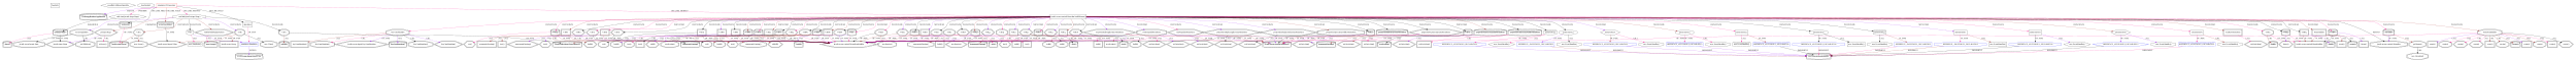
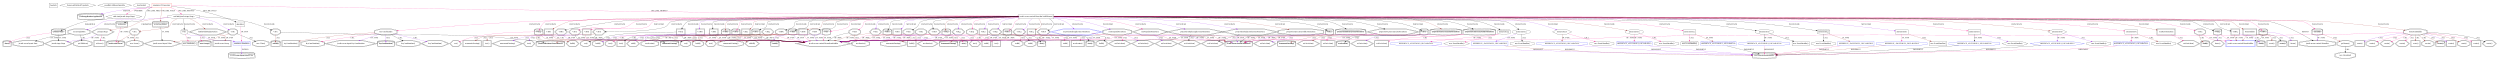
  digraph {
    fontname="Playfair Display"
    node [fontname="Playfair Display" shape=octagon isFrameworkType=true vertexType=INSIDE_CALL peripheries=2]
    edge [color=black fontname="Playfair Display"]
    baseInfo [category=extension_graph graphId=715 isAnonymous=false possibleRelation=true shape=box isFrameworkType="" vertexType="" peripheries=""]
+   frameworkRelatedTypesInfo [0="javafx.application.Application" shape=hexagon isFrameworkType="" vertexType="" peripheries=""]
    possibleCollaborationsInfo [0="715~CLIENT_METHOD_DECLARATION-INSTANTIATION-~javafx.application.Application ~javafx.event.EventHandler ~false~true" 1="715~CLIENT_METHOD_DECLARATION-INSTANTIATION-FIELD_DECLARATION-~javafx.application.Application ~javafx.scene.layout.StackPane ~false~false" shape=hexagon isFrameworkType="" vertexType="" peripheries=""]
    locationInfo [contextSignature=FXLauncher filePath="/JoshRobertson-BFSim/BFSim-master/src/simulator/FXLauncher.java" graphId=715 projectName="JoshRobertson-BFSim" isFrameworkType="" vertexType="" peripheries=""]
    n5 [color=red isFrameworkType=false label="simulator.FXLauncher" shape=box vertexType=ROOT_CLIENT_CLASS_DECLARATION peripheries=""]
    n6 [label="javafx.application.Application" shape=cylinder vertexType=FRAMEWORK_CLASS_TYPE]
    n7 [label=mainScene shape=cylinder vertexType=FIELD_DECLARATION]
    n8 [label=sceneGraphRoot shape=cylinder vertexType=FIELD_DECLARATION]
    n9 [isFrameworkType=false label=simulator shape=box vertexType=FIELD_DECLARATION peripheries=""]
    n10 [isFrameworkType=false label="void start(javafx.stage.Stage)" shape=hexagon vertexType=OVERRIDING_METHOD_DECLARATION peripheries=""]
    n11 [isFrameworkType=false label="void init(javafx.stage.Stage)" vertexType=CLIENT_METHOD_DECLARATION peripheries=""]
    n12 [isFrameworkType=false label="javafx.scene.control.MenuBar buildMenus()" shape=box vertexType=CLIENT_METHOD_DECLARATION peripheries=""]
    n13 [label="javafx.scene.Scene" shape=cylinder vertexType=FRAMEWORK_CLASS_TYPE]
    n14 [label="javafx.scene.layout.VBox" shape=hexagon vertexType=FRAMEWORK_CLASS_TYPE]
    n15 [color=blue isFrameworkType=false label="simulator.Simulator" shape=cylinder vertexType=REFERENCE_CLIENT_CLASS_DECLARATION peripheries=""]
    n16 [label=primaryStage shape=cylinder vertexType=PARAMETER_DECLARATION]
    n17 [label=primaryStage shape=hexagon vertexType=PARAMETER_DECLARATION]
    n18 [label=VAR1 vertexType=VARIABLE_EXPRESION]
    n19 [label=VAR2 shape=hexagon vertexType=VARIABLE_EXPRESION]
    n20 [isFrameworkType=false label=VAR3 shape=cylinder vertexType=VARIABLE_EXPRESION peripheries=""]
    n21 [label=battleFieldDisplaySurface shape=hexagon vertexType=VARIABLE_EXPRESION]
    n22 [label=VAR5 vertexType=VARIABLE_EXPRESION]
    n23 [label=sceneGraphRoot vertexType=VARIABLE_EXPRESION]
    n24 [label="javafx.scene.control.MenuBar" vertexType=FRAMEWORK_CLASS_TYPE]
    n25 [label=menuBar shape=cylinder vertexType=VARIABLE_EXPRESION]
    n26 [label=VAR9 shape=cylinder vertexType=VARIABLE_EXPRESION]
    n27 [label=VAR10 vertexType=VARIABLE_EXPRESION]
    n28 [label=VAR13 shape=hexagon vertexType=VARIABLE_EXPRESION]
    n29 [label=MenuItemBuilder vertexType=VARIABLE_EXPRESION]
    n30 [label=KeyCombination vertexType=VARIABLE_EXPRESION]
    n31 [label=VAR15 shape=cylinder vertexType=VARIABLE_EXPRESION]
    n32 [label=VAR16 shape=box vertexType=VARIABLE_EXPRESION]
    n33 [label=VAR17 vertexType=VARIABLE_EXPRESION]
    n34 [label=VAR18 shape=hexagon vertexType=VARIABLE_EXPRESION]
    n35 [label=VAR21 shape=box vertexType=VARIABLE_EXPRESION]
    n36 [label=VAR22 shape=hexagon vertexType=VARIABLE_EXPRESION]
    n37 [label=VAR23 shape=cylinder vertexType=VARIABLE_EXPRESION]
    n38 [label=VAR24 shape=cylinder vertexType=VARIABLE_EXPRESION]
    n39 [label=runPopulateMenuItem shape=hexagon vertexType=VARIABLE_EXPRESION]
    n40 [isFrameworkType=false label=anonymous28 shape=hexagon vertexType=VARIABLE_EXPRESION peripheries=""]
    n41 [label=runStartMenuItem shape=box vertexType=VARIABLE_EXPRESION]
    n42 [isFrameworkType=false label=anonymous30 vertexType=VARIABLE_EXPRESION peripheries=""]
    n43 [label=runSuspendMenuItem vertexType=VARIABLE_EXPRESION]
    n44 [isFrameworkType=false label=anonymous32 shape=box vertexType=VARIABLE_EXPRESION peripheries=""]
    n45 [label=VAR33 vertexType=VARIABLE_EXPRESION]
    n46 [label=VAR34 shape=cylinder vertexType=VARIABLE_EXPRESION]
    n47 [label=VAR35 shape=hexagon vertexType=VARIABLE_EXPRESION]
    n48 [label=VAR36 shape=box vertexType=VARIABLE_EXPRESION]
    n49 [label=MenuBuilder shape=box vertexType=VARIABLE_EXPRESION]
    n50 [label=VAR38 shape=hexagon vertexType=VARIABLE_EXPRESION]
    n51 [label=VAR39 shape=box vertexType=VARIABLE_EXPRESION]
    n52 [label=propertiesDisplayLightArmyMenuItem shape=hexagon vertexType=VARIABLE_EXPRESION]
    n53 [isFrameworkType=false label=anonymous42 shape=cylinder vertexType=VARIABLE_EXPRESION peripheries=""]
    n54 [label=VAR43 shape=cylinder vertexType=VARIABLE_EXPRESION]
    n55 [label=VAR44 shape=hexagon vertexType=VARIABLE_EXPRESION]
-   n56 [label=propertiesEditLightArmyMenuItem shape=hexagon vertexType=VARIABLE_EXPRESION]
+   n56 [label=propertiesEditLightArmyMenuItem shape=hexagon vertexType=VARIABLE_EXPRESION color=blue]
    n57 [isFrameworkType=false label=anonymous47 shape=cylinder vertexType=VARIABLE_EXPRESION peripheries=""]
    n58 [label=VAR48 vertexType=VARIABLE_EXPRESION]
    n59 [label=VAR49 shape=hexagon vertexType=VARIABLE_EXPRESION]
    n60 [label=propertiesDisplayDarkArmyMenuItem shape=hexagon vertexType=VARIABLE_EXPRESION]
    n61 [isFrameworkType=false label=anonymous52 vertexType=VARIABLE_EXPRESION peripheries=""]
    n62 [label=VAR53 shape=cylinder vertexType=VARIABLE_EXPRESION]
    n63 [label=VAR54 shape=box vertexType=VARIABLE_EXPRESION]
    n64 [label=propertiesEditDarkArmyMenuItem shape=cylinder vertexType=VARIABLE_EXPRESION]
    n65 [isFrameworkType=false label=anonymous57 vertexType=VARIABLE_EXPRESION peripheries=""]
    n66 [label=VAR58 shape=hexagon vertexType=VARIABLE_EXPRESION]
    n67 [label=VAR59 shape=cylinder vertexType=VARIABLE_EXPRESION]
    n68 [label=VAR60 shape=box vertexType=VARIABLE_EXPRESION]
    n69 [label=VAR61 shape=hexagon vertexType=VARIABLE_EXPRESION]
    n70 [label=propertiesOpenArmyListsMenuItem shape=hexagon vertexType=VARIABLE_EXPRESION]
    n71 [isFrameworkType=false label=anonymous65 shape=box vertexType=VARIABLE_EXPRESION peripheries=""]
    n72 [label=VAR66 shape=box vertexType=VARIABLE_EXPRESION]
    n73 [label=VAR67 shape=cylinder vertexType=VARIABLE_EXPRESION]
    n74 [label=propertiesCloseArmyListsMenuItem shape=cylinder vertexType=VARIABLE_EXPRESION]
    n75 [isFrameworkType=false label=anonymous70 shape=box vertexType=VARIABLE_EXPRESION peripheries=""]
    n76 [label=VAR71 shape=cylinder vertexType=VARIABLE_EXPRESION]
    n77 [label=VAR72 shape=box vertexType=VARIABLE_EXPRESION]
    n78 [label=VAR73 shape=cylinder vertexType=VARIABLE_EXPRESION]
    n79 [label=VAR74 shape=hexagon vertexType=VARIABLE_EXPRESION]
    n80 [label=propertiesOpenArmyTablesMenuItem vertexType=VARIABLE_EXPRESION]
    n81 [isFrameworkType=false label=anonymous78 shape=hexagon vertexType=VARIABLE_EXPRESION peripheries=""]
    n82 [label=VAR79 shape=cylinder vertexType=VARIABLE_EXPRESION]
    n83 [label=VAR80 shape=box vertexType=VARIABLE_EXPRESION]
    n84 [label=propertiesCloseArmyTablesMenuItem shape=cylinder vertexType=VARIABLE_EXPRESION]
    n85 [isFrameworkType=false label=anonymous83 shape=box vertexType=VARIABLE_EXPRESION peripheries=""]
    n86 [label=VAR84 shape=box vertexType=VARIABLE_EXPRESION]
    n87 [label=VAR85 shape=cylinder vertexType=VARIABLE_EXPRESION]
    n88 [label=VAR86 vertexType=VARIABLE_EXPRESION]
    n89 [label=VAR87 shape=box vertexType=VARIABLE_EXPRESION]
    n90 [label=VAR89 vertexType=VARIABLE_EXPRESION]
    n91 [label="javafx.scene.layout.StackPane" shape=cylinder vertexType=FRAMEWORK_CLASS_TYPE]
    n92 [label="javafx.stage.Stage" shape=hexagon vertexType=FRAMEWORK_CLASS_TYPE]
    n93 [label="show()" shape=cylinder]
    n94 [label="setScene()" shape=box]
    n95 [label="new VBox()" vertexType=CONSTRUCTOR_CALL]
    n96 [label="new Scene()" vertexType=CONSTRUCTOR_CALL]
    n97 [isFrameworkType=false label="new Simulator()" shape=cylinder vertexType=CONSTRUCTOR_CALL peripheries=""]
    n98 [label="javafx.scene.Group" shape=box vertexType=FRAMEWORK_CLASS_TYPE]
    n99 [label="new Group()" shape=cylinder vertexType=CONSTRUCTOR_CALL]
    n100 [label="javafx.collections.ObservableList" shape=cylinder vertexType=FRAMEWORK_INTERFACE_TYPE]
    n101 [label="addAll()" shape=cylinder]
    n102 [label="javafx.scene.layout.Pane" vertexType=FRAMEWORK_CLASS_TYPE]
    n103 [label="getChildren()"]
    n104 [label="getMenus()"]
    n105 [label="javafx.scene.control.MenuItemBuilder" shape=hexagon vertexType=FRAMEWORK_CLASS_TYPE]
    n106 [label="build()" shape=cylinder]
    n107 [label="accelerator()"]
    n108 [label="mnemonicParsing()"]
    n109 [label=VAR12 vertexType=VARIABLE_EXPRESION]
    n110 [label="text()" shape=cylinder]
    n111 [label="create()" shape=hexagon]
    n112 [label="create()" shape=box]
    n113 [label="create()"]
    n114 [label="create()" shape=cylinder]
    n115 [label="create()" shape=box]
    n116 [label="create()"]
    n117 [label="create()" shape=box]
    n118 [label="create()" shape=hexagon]
    n119 [label="create()" shape=box]
    n120 [label="create()"]
    n121 [label="create()" shape=hexagon]
    n122 [label="javafx.scene.input.KeyCombination" shape=hexagon vertexType=FRAMEWORK_CLASS_TYPE]
    n123 [label="keyCombination()" shape=cylinder]
    n124 [label="keyCombination()"]
    n125 [label="keyCombination()" shape=hexagon]
    n126 [label="keyCombination()" shape=box]
    n127 [label="keyCombination()"]
    n128 [label="build()" shape=box]
    n129 [label="accelerator()" shape=hexagon]
    n130 [label="mnemonicParsing()" shape=cylinder]
    n131 [label="text()" shape=hexagon]
    n132 [label="build()"]
    n133 [label="accelerator()" shape=box]
    n134 [label="mnemonicParsing()" shape=cylinder]
    n135 [label="text()" shape=hexagon]
    n136 [label="javafx.scene.control.MenuItem" shape=cylinder vertexType=FRAMEWORK_CLASS_TYPE]
    n137 [label="setOnAction()" shape=hexagon]
    n138 [color=blue isFrameworkType=false label=REFERENCE_ANONYMOUS_DECLARATION vertexType=REFERENCE_ANONYMOUS_DECLARATION peripheries=""]
    n139 [isFrameworkType=false label="new EventHandler()" vertexType=CONSTRUCTOR_CALL peripheries=""]
    n140 [label="setOnAction()" shape=hexagon]
    n141 [color=blue isFrameworkType=false label=REFERENCE_ANONYMOUS_DECLARATION vertexType=REFERENCE_ANONYMOUS_DECLARATION peripheries=""]
    n142 [isFrameworkType=false label="new EventHandler()" shape=box vertexType=CONSTRUCTOR_CALL peripheries=""]
    n143 [label="setOnAction()" shape=hexagon]
    n144 [color=blue isFrameworkType=false label=REFERENCE_ANONYMOUS_DECLARATION shape=cylinder vertexType=REFERENCE_ANONYMOUS_DECLARATION peripheries=""]
    n145 [isFrameworkType=false label="new EventHandler()" shape=cylinder vertexType=CONSTRUCTOR_CALL peripheries=""]
-   n146 [label="javafx.scene.control.MenuBuilder" shape=box vertexType=FRAMEWORK_CLASS_TYPE]
+   n146 [label="javafx.scene.control.MenuBuilder" shape=box vertexType=FRAMEWORK_CLASS_TYPE color=blue]
    n147 [label="build()" shape=cylinder]
    n148 [label="items()" shape=hexagon]
    n149 [label="mnemonicParsing()" shape=hexagon]
    n150 [label="text()" shape=hexagon]
    n151 [label="create()" shape=box]
    n152 [label="create()" shape=cylinder]
    n153 [label="build()" shape=hexagon]
    n154 [label="text()"]
    n155 [label="setOnAction()" shape=hexagon]
    n156 [color=blue isFrameworkType=false label=REFERENCE_ANONYMOUS_DECLARATION shape=box vertexType=REFERENCE_ANONYMOUS_DECLARATION peripheries=""]
    n157 [isFrameworkType=false label="new EventHandler()" vertexType=CONSTRUCTOR_CALL peripheries=""]
    n158 [label="build()" shape=box]
    n159 [label="text()" shape=box]
    n160 [label="setOnAction()" shape=hexagon]
    n161 [color=blue isFrameworkType=false label=REFERENCE_ANONYMOUS_DECLARATION vertexType=REFERENCE_ANONYMOUS_DECLARATION peripheries=""]
    n162 [isFrameworkType=false label="new EventHandler()" shape=hexagon vertexType=CONSTRUCTOR_CALL peripheries=""]
    n163 [label="build()"]
    n164 [label="text()" shape=cylinder]
    n165 [label="setOnAction()" shape=hexagon]
    n166 [color=blue isFrameworkType=false label=REFERENCE_ANONYMOUS_DECLARATION shape=box vertexType=REFERENCE_ANONYMOUS_DECLARATION peripheries=""]
    n167 [isFrameworkType=false label="new EventHandler()" vertexType=CONSTRUCTOR_CALL peripheries=""]
    n168 [label="build()" shape=box]
    n169 [label="text()" shape=cylinder]
    n170 [label="setOnAction()" shape=hexagon]
    n171 [color=blue isFrameworkType=false label=REFERENCE_ANONYMOUS_DECLARATION shape=cylinder vertexType=REFERENCE_ANONYMOUS_DECLARATION peripheries=""]
    n172 [isFrameworkType=false label="new EventHandler()" vertexType=CONSTRUCTOR_CALL peripheries=""]
    n173 [label="build()"]
    n174 [label="accelerator()" shape=cylinder]
    n175 [label="mnemonicParsing()" shape=box]
    n176 [label="text()" shape=box]
    n177 [label="setOnAction()" shape=box]
    n178 [color=blue isFrameworkType=false label=REFERENCE_ANONYMOUS_DECLARATION vertexType=REFERENCE_ANONYMOUS_DECLARATION peripheries=""]
    n179 [isFrameworkType=false label="new EventHandler()" shape=box vertexType=CONSTRUCTOR_CALL peripheries=""]
    n180 [label="build()"]
    n181 [label="text()" shape=box]
    n182 [label="setOnAction()" shape=hexagon]
    n183 [color=blue isFrameworkType=false label=REFERENCE_ANONYMOUS_DECLARATION vertexType=REFERENCE_ANONYMOUS_DECLARATION peripheries=""]
    n184 [isFrameworkType=false label="new EventHandler()" shape=hexagon vertexType=CONSTRUCTOR_CALL peripheries=""]
    n185 [label="build()" shape=hexagon]
    n186 [label="accelerator()"]
    n187 [label="mnemonicParsing()" shape=cylinder]
    n188 [label="text()"]
    n189 [label="setOnAction()" shape=hexagon]
    n190 [color=blue isFrameworkType=false label=REFERENCE_ANONYMOUS_DECLARATION shape=hexagon vertexType=REFERENCE_ANONYMOUS_DECLARATION peripheries=""]
    n191 [isFrameworkType=false label="new EventHandler()" vertexType=CONSTRUCTOR_CALL peripheries=""]
    n192 [label="build()"]
    n193 [label="text()" shape=hexagon]
    n194 [label="setOnAction()" shape=box]
    n195 [color=blue isFrameworkType=false label=REFERENCE_ANONYMOUS_DECLARATION shape=cylinder vertexType=REFERENCE_ANONYMOUS_DECLARATION peripheries=""]
    n196 [isFrameworkType=false label="new EventHandler()" vertexType=CONSTRUCTOR_CALL peripheries=""]
    n197 [label="build()" shape=cylinder]
    n198 [label="items()" shape=box]
    n199 [label="mnemonicParsing()"]
    n200 [label="text()"]
    n201 [label="addAll()" shape=hexagon]
    n202 [label="new MenuBar()" vertexType=CONSTRUCTOR_CALL]
    n203 [label="javafx.event.EventHandler" shape=cylinder vertexType=FRAMEWORK_INTERFACE_TYPE]
    n5 -> n6 [color=purple label=EXTEND]
    n5 -> n7 [label=DECLARE_FIELD]
    n5 -> n8 [color=brown label=DECLARE_FIELD]
    n5 -> n9 [label=DECLARE_FIELD]
    n5 -> n10 [color=deeppink label=OVERRIDE]
    n5 -> n11 [color=deeppink label=DECLARE_METHOD]
    n5 -> n12 [color=deeppink label=DECLARE_METHOD]
    n7 -> n13 [color=deeppink label=OF_TYPE]
    n8 -> n14 [label=OF_TYPE]
    n9 -> n15 [color=deeppink label=OF_TYPE]
    n10 -> n16 [label=PARAMETER]
    n11 -> n17 [color=brown label=PARAMETER]
    n11 -> n18 [color=purple label=INSTANTIATE]
    n11 -> n19 [color=brown label=INSTANTIATE]
    n11 -> n20 [label=INSTANTIATE]
    n11 -> n21 [color=brown label=INSTANTIATE]
    n11 -> n22 [label=INSTANTIATE]
    n11 -> n23 [color=purple label=INSTANTIATE]
    n12 -> n24 [label=RETURN]
    n12 -> n25 [color=deeppink label=INSTANTIATE]
    n12 -> n26 [color=deeppink label=INSTANTIATE]
    n12 -> n27 [color=deeppink label=INSTANTIATE]
    n12 -> n28 [color=purple label=INSTANTIATE]
    n12 -> n29 [color=brown label=INSTANTIATE]
    n12 -> n30 [color=deeppink label=INSTANTIATE]
    n12 -> n31 [label=INSTANTIATE]
    n12 -> n32 [color=purple label=INSTANTIATE]
    n12 -> n33 [label=INSTANTIATE]
    n12 -> n34 [label=INSTANTIATE]
    n12 -> n35 [color=purple label=INSTANTIATE]
    n12 -> n36 [color=purple label=INSTANTIATE]
    n12 -> n37 [label=INSTANTIATE]
    n12 -> n38 [color=deeppink label=INSTANTIATE]
    n12 -> n39 [color=deeppink label=INSTANTIATE]
    n12 -> n40 [color=purple label=INSTANTIATE]
    n12 -> n41 [color=brown label=INSTANTIATE]
    n12 -> n42 [label=INSTANTIATE]
    n12 -> n43 [color=purple label=INSTANTIATE]
    n12 -> n44 [color=deeppink label=INSTANTIATE]
    n12 -> n45 [color=deeppink label=INSTANTIATE]
    n12 -> n46 [label=INSTANTIATE]
    n12 -> n47 [color=deeppink label=INSTANTIATE]
    n12 -> n48 [color=deeppink label=INSTANTIATE]
    n12 -> n49 [color=brown label=INSTANTIATE]
    n12 -> n50 [label=INSTANTIATE]
    n12 -> n51 [label=INSTANTIATE]
    n12 -> n52 [color=purple label=INSTANTIATE]
    n12 -> n53 [label=INSTANTIATE]
    n12 -> n54 [color=brown label=INSTANTIATE]
    n12 -> n55 [color=purple label=INSTANTIATE]
    n12 -> n56 [color=purple label=INSTANTIATE]
    n12 -> n57 [label=INSTANTIATE]
    n12 -> n58 [color=deeppink label=INSTANTIATE]
    n12 -> n59 [color=purple label=INSTANTIATE]
    n12 -> n60 [color=purple label=INSTANTIATE]
    n12 -> n61 [label=INSTANTIATE]
    n12 -> n62 [color=deeppink label=INSTANTIATE]
    n12 -> n63 [color=brown label=INSTANTIATE]
    n12 -> n64 [label=INSTANTIATE]
    n12 -> n65 [color=brown label=INSTANTIATE]
    n12 -> n66 [label=INSTANTIATE]
    n12 -> n67 [label=INSTANTIATE]
    n12 -> n68 [color=brown label=INSTANTIATE]
    n12 -> n69 [label=INSTANTIATE]
    n12 -> n70 [label=INSTANTIATE]
    n12 -> n71 [color=purple label=INSTANTIATE]
    n12 -> n72 [color=purple label=INSTANTIATE]
    n12 -> n73 [color=brown label=INSTANTIATE]
    n12 -> n74 [color=brown label=INSTANTIATE]
    n12 -> n75 [color=deeppink label=INSTANTIATE]
    n12 -> n76 [color=deeppink label=INSTANTIATE]
    n12 -> n77 [color=brown label=INSTANTIATE]
    n12 -> n78 [label=INSTANTIATE]
-   n12 -> n79 [color=deeppink label=INSTANTIATE]
    n12 -> n80 [color=brown label=INSTANTIATE]
    n12 -> n81 [color=brown label=INSTANTIATE]
    n12 -> n82 [label=INSTANTIATE]
    n12 -> n83 [color=brown label=INSTANTIATE]
    n12 -> n84 [label=INSTANTIATE]
    n12 -> n85 [color=deeppink label=INSTANTIATE]
    n12 -> n86 [label=INSTANTIATE]
    n12 -> n87 [color=deeppink label=INSTANTIATE]
    n12 -> n88 [label=INSTANTIATE]
    n12 -> n89 [label=INSTANTIATE]
    n12 -> n90 [label=INSTANTIATE]
    n15 -> n91 [color=purple label=EXTEND]
    n16 -> n92 [label=OF_TYPE]
    n16 -> n93 [color=deeppink label=CALL]
    n17 -> n92 [color=purple label=OF_TYPE]
    n17 -> n94 [color=deeppink label=CALL]
    n18 -> n14 [color=brown label=OF_TYPE]
    n18 -> n95 [label=CALL]
    n19 -> n13 [color=brown label=OF_TYPE]
    n19 -> n96 [color=brown label=CALL]
    n20 -> n15 [color=purple label=OF_TYPE]
    n20 -> n97 [color=deeppink label=CALL]
    n21 -> n98 [color=brown label=OF_TYPE]
    n21 -> n99 [color=deeppink label=CALL]
    n22 -> n100 [label=OF_TYPE]
    n22 -> n101 [color=brown label=CALL]
    n23 -> n102 [label=OF_TYPE]
    n23 -> n103 [label=CALL]
    n25 -> n24 [color=purple label=OF_TYPE]
    n25 -> n104 [color=brown label=CALL]
    n26 -> n105 [color=deeppink label=OF_TYPE]
    n26 -> n106 [color=purple label=CALL]
    n27 -> n105 [label=OF_TYPE]
    n27 -> n107 [color=brown label=CALL]
    n28 -> n105 [color=brown label=OF_TYPE]
    n28 -> n108 [color=brown label=CALL]
    n29 -> n105 [color=deeppink label=OF_TYPE]
    n29 -> n111 [color=deeppink label=CALL]
    n29 -> n112 [color=brown label=CALL]
    n29 -> n113 [color=brown label=CALL]
    n29 -> n114 [color=brown label=CALL]
    n29 -> n115 [color=purple label=CALL]
    n29 -> n116 [color=brown label=CALL]
    n29 -> n117 [color=deeppink label=CALL]
    n29 -> n118 [label=CALL]
    n29 -> n119 [color=purple label=CALL]
    n29 -> n120 [color=deeppink label=CALL]
    n29 -> n121 [color=deeppink label=CALL]
    n30 -> n122 [color=purple label=OF_TYPE]
    n30 -> n123 [color=purple label=CALL]
    n30 -> n124 [label=CALL]
    n30 -> n125 [color=purple label=CALL]
    n30 -> n126 [color=brown label=CALL]
    n30 -> n127 [color=deeppink label=CALL]
    n31 -> n105 [color=deeppink label=OF_TYPE]
    n31 -> n128 [color=brown label=CALL]
    n32 -> n105 [color=brown label=OF_TYPE]
    n32 -> n129 [color=purple label=CALL]
    n33 -> n105 [color=deeppink label=OF_TYPE]
    n33 -> n130 [color=brown label=CALL]
    n34 -> n105 [color=deeppink label=OF_TYPE]
    n34 -> n131 [color=purple label=CALL]
    n35 -> n105 [color=purple label=OF_TYPE]
    n35 -> n132 [label=CALL]
    n36 -> n105 [color=purple label=OF_TYPE]
    n36 -> n133 [color=brown label=CALL]
    n37 -> n105 [color=deeppink label=OF_TYPE]
    n37 -> n134 [color=brown label=CALL]
    n38 -> n105 [color=brown label=OF_TYPE]
    n38 -> n135 [color=deeppink label=CALL]
    n39 -> n136 [color=brown label=OF_TYPE]
    n39 -> n137 [color=purple label=CALL]
    n40 -> n138 [color=brown label=OF_TYPE]
    n40 -> n139 [color=deeppink label=CALL]
    n41 -> n140 [color=deeppink label=CALL]
    n42 -> n141 [label=OF_TYPE]
    n42 -> n142 [label=CALL]
    n43 -> n136 [color=purple label=OF_TYPE]
    n43 -> n143 [color=purple label=CALL]
    n44 -> n144 [color=brown label=OF_TYPE]
    n44 -> n145 [color=deeppink label=CALL]
    n45 -> n146 [color=deeppink label=OF_TYPE]
    n45 -> n147 [color=brown label=CALL]
    n46 -> n146 [color=deeppink label=OF_TYPE]
    n46 -> n148 [color=purple label=CALL]
    n47 -> n105 [label=OF_TYPE]
    n47 -> n149 [color=purple label=CALL]
    n48 -> n105 [color=deeppink label=OF_TYPE]
    n48 -> n150 [color=purple label=CALL]
    n49 -> n146 [color=brown label=OF_TYPE]
    n49 -> n151 [color=brown label=CALL]
    n49 -> n152 [label=CALL]
    n50 -> n105 [label=OF_TYPE]
    n50 -> n153 [color=brown label=CALL]
    n51 -> n105 [label=OF_TYPE]
    n51 -> n154 [label=CALL]
    n52 -> n136 [color=brown label=OF_TYPE]
    n52 -> n155 [label=CALL]
    n53 -> n156 [color=brown label=OF_TYPE]
    n53 -> n157 [label=CALL]
    n54 -> n105 [color=purple label=OF_TYPE]
    n54 -> n158 [color=deeppink label=CALL]
    n55 -> n105 [label=OF_TYPE]
    n55 -> n159 [color=deeppink label=CALL]
    n56 -> n136 [color=brown label=OF_TYPE]
    n56 -> n160 [color=deeppink label=CALL]
    n57 -> n161 [color=deeppink label=OF_TYPE]
    n57 -> n162 [color=deeppink label=CALL]
    n58 -> n105 [color=deeppink label=OF_TYPE]
    n58 -> n163 [color=brown label=CALL]
    n59 -> n105 [color=brown label=OF_TYPE]
    n59 -> n164 [label=CALL]
    n60 -> n136 [color=purple label=OF_TYPE]
    n60 -> n165 [label=CALL]
    n61 -> n166 [color=purple label=OF_TYPE]
    n61 -> n167 [label=CALL]
    n62 -> n105 [color=brown label=OF_TYPE]
    n62 -> n168 [color=deeppink label=CALL]
    n63 -> n105 [color=brown label=OF_TYPE]
    n63 -> n169 [label=CALL]
    n64 -> n136 [color=brown label=OF_TYPE]
    n64 -> n170 [color=brown label=CALL]
    n65 -> n171 [color=deeppink label=OF_TYPE]
    n65 -> n172 [color=deeppink label=CALL]
    n66 -> n105 [color=purple label=OF_TYPE]
    n66 -> n173 [label=CALL]
    n67 -> n105 [label=OF_TYPE]
    n67 -> n174 [label=CALL]
    n68 -> n105 [color=brown label=OF_CALL]
    n68 -> n175 [color=brown label=CALL]
    n69 -> n105 [color=purple label=OF_TYPE]
    n69 -> n176 [color=brown label=CALL]
    n70 -> n136 [color=purple label=OF_TYPE]
    n70 -> n177 [color=deeppink label=CALL]
    n71 -> n178 [color=deeppink label=OF_TYPE]
    n71 -> n179 [color=brown label=CALL]
    n72 -> n105 [color=deeppink label=OF_TYPE]
    n72 -> n180 [color=purple label=CALL]
    n73 -> n105 [label=OF_TYPE]
    n73 -> n181 [label=CALL]
    n74 -> n136 [color=brown label=OF_TYPE]
    n74 -> n182 [color=purple label=CALL]
    n75 -> n183 [label=OF_TYPE]
    n75 -> n184 [color=purple label=CALL]
    n76 -> n105 [color=deeppink label=OF_TYPE]
    n76 -> n185 [color=purple label=CALL]
    n77 -> n105 [label=OF_TYPE]
    n77 -> n186 [color=purple label=CALL]
    n78 -> n105 [label=OF_TYPE]
    n78 -> n187 [label=CALL]
    n79 -> n105 [color=deeppink label=OF_TYPE]
    n79 -> n188 [label=CALL]
    n80 -> n136 [label=OF_TYPE]
    n80 -> n189 [color=purple label=CALL]
    n81 -> n190 [color=purple label=OF_TYPE]
    n81 -> n191 [color=purple label=CALL]
    n82 -> n105 [color=purple label=OF_TYPE]
    n82 -> n192 [color=brown label=CALL]
    n83 -> n105 [color=deeppink label=OF_TYPE]
    n83 -> n193 [color=brown label=CALL]
    n84 -> n136 [color=deeppink label=OF_TYPE]
    n84 -> n194 [color=deeppink label=CALL]
    n85 -> n195 [color=deeppink label=OF_TYPE]
    n85 -> n196 [color=brown label=CALL]
    n86 -> n146 [color=brown label=OF_TYPE]
    n86 -> n197 [color=purple label=CALL]
    n87 -> n146 [label=OF_TYPE]
    n87 -> n198 [color=purple label=CALL]
    n88 -> n105 [color=purple label=OF_TYPE]
    n88 -> n199 [color=brown label=CALL]
    n89 -> n105 [color=brown label=OF_TYPE]
    n89 -> n200 [color=deeppink label=CALL]
    n90 -> n100 [color=brown label=OF_TYPE]
    n90 -> n201 [color=brown label=CALL]
    n104 -> n202 [label=CALL]
    n109 -> n105 [color=purple label=OF_TYPE]
    n109 -> n110 [color=deeppink label=CALL]
    n138 -> n203 [color=purple label=IMPLEMENT]
    n141 -> n203 [color=deeppink label=IMPLEMENT]
    n144 -> n203 [label=IMPLEMENT]
    n156 -> n203 [color=deeppink label=IMPLEMENT]
    n161 -> n203 [color=purple label=IMPLEMENT]
    n166 -> n203 [color=brown label=IMPLEMENT]
    n171 -> n203 [color=purple label=IMPLEMENT]
    n178 -> n203 [color=brown label=IMPLEMENT]
    n183 -> n203 [label=IMPLEMENT]
    n190 -> n203 [label=IMPLEMENT]
    n195 -> n203 [color=deeppink label=IMPLEMENT]
  }
